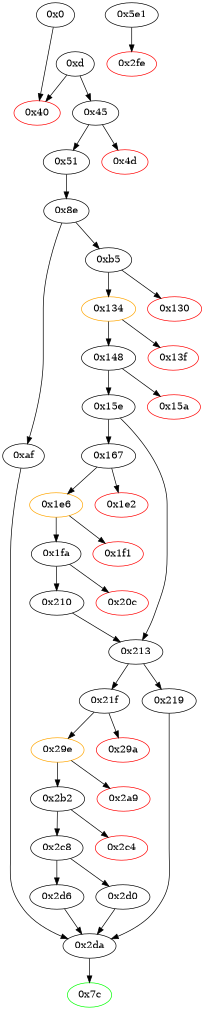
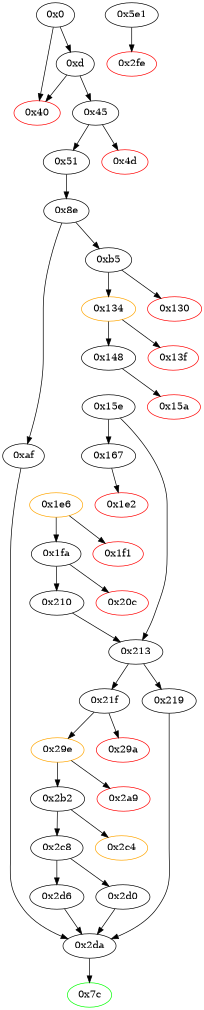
  strict digraph {
    node [fillcolor=white style=filled]
    "0x15e"
    "0x167"
    "0x213"
    "0x1e6" [color=orange]
    "0x1e2" [color=red]
    "0x21f"
    "0x219"
    "0x2b2"
    "0x2c8"
-   "0x2c4" [color=red]
+   "0x2c4" [color=orange]
    "0x2d6"
    "0x2d0"
    "0x2da"
    "0x7c" [color=green]
    "0x134" [color=orange]
    "0x148"
    "0x13f" [color=red]
    "0x15a" [color=red]
    "0x2fe" [color=red]
    n20 [label="0x5e1"]
    "0x29e" [color=orange]
    "0x2a9" [color=red]
    "0x130" [color=red]
    "0x1fa"
    "0x1f1" [color=red]
    "0x210"
    "0x20c" [color=red]
    "0x40" [color=red]
    "0xd"
    "0x45"
    "0x51"
    "0x4d" [color=red]
    "0x0"
    "0x29a" [color=red]
    "0x8e"
    "0xaf"
    "0xb5"
    "0x15e" -> "0x167"
    "0x15e" -> "0x213"
-   "0x167" -> "0x1e6"
    "0x167" -> "0x1e2"
    "0x213" -> "0x21f"
    "0x213" -> "0x219"
    "0x1e6" -> "0x1fa"
    "0x1e6" -> "0x1f1"
    "0x21f" -> "0x29e"
    "0x21f" -> "0x29a"
    "0x219" -> "0x2da"
    "0x2b2" -> "0x2c8"
    "0x2b2" -> "0x2c4"
    "0x2c8" -> "0x2d6"
    "0x2c8" -> "0x2d0"
    "0x2d6" -> "0x2da"
    "0x2d0" -> "0x2da"
    "0x2da" -> "0x7c"
    "0x134" -> "0x148"
    "0x134" -> "0x13f"
-   "0x148" -> "0x15e"
    "0x148" -> "0x15a"
    n20 -> "0x2fe"
    "0x29e" -> "0x2b2"
    "0x29e" -> "0x2a9"
    "0x1fa" -> "0x210"
    "0x1fa" -> "0x20c"
    "0x210" -> "0x213"
    "0xd" -> "0x40"
    "0xd" -> "0x45"
    "0x45" -> "0x51"
    "0x45" -> "0x4d"
    "0x51" -> "0x8e"
    "0x0" -> "0x40"
+   "0x0" -> "0xd"
    "0x8e" -> "0xaf"
    "0x8e" -> "0xb5"
    "0xaf" -> "0x2da"
    "0xb5" -> "0x134"
    "0xb5" -> "0x130"
  }
